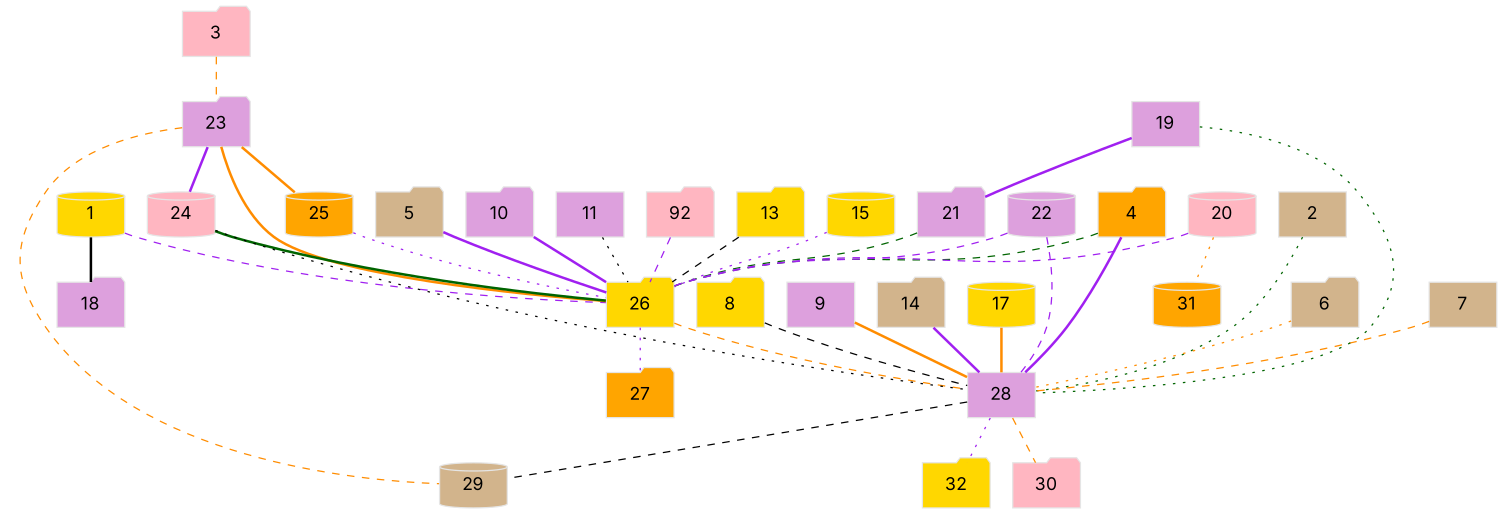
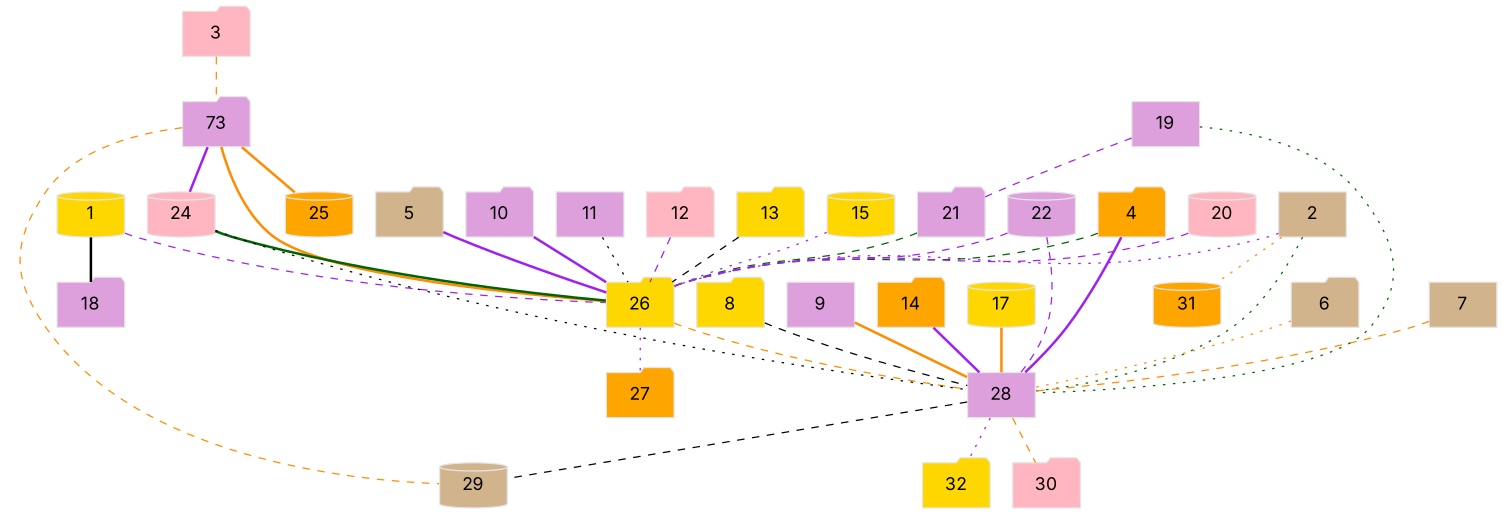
  graph {
    fontname=Inter
    node [color=gray90 fillcolor=plum fontname=Inter shape=folder style=filled]
    edge [color=purple fontname=Inter style=dashed weight=1.0]
    1 [fillcolor=gold shape=cylinder]
    18
    26 [fillcolor=gold]
    28 [shape=box]
    27 [fillcolor=orange]
    2 [fillcolor=tan shape=box]
    31 [fillcolor=orange shape=cylinder]
    29 [fillcolor=tan shape=cylinder]
    30 [fillcolor=lightpink]
    32 [fillcolor=gold]
    3 [fillcolor=lightpink]
-   23
+   23 [label=73]
    24 [fillcolor=lightpink shape=cylinder]
    25 [fillcolor=orange shape=cylinder]
    4 [fillcolor=orange]
    5 [fillcolor=tan]
    6 [fillcolor=tan]
    7 [fillcolor=tan shape=box]
    8 [fillcolor=gold]
    9 [shape=box]
    10
    11 [shape=box]
-   12 [fillcolor=lightpink label=92]
+   12 [fillcolor=lightpink]
    13 [fillcolor=gold]
-   14 [fillcolor=tan]
+   14 [fillcolor=orange]
    15 [fillcolor=gold shape=cylinder]
    17 [fillcolor=gold shape=cylinder]
    19 [shape=box]
    21
    20 [fillcolor=lightpink shape=cylinder]
    22 [shape=cylinder]
    1 -- 18 [color=black style=bold]
    1 -- 26
    26 -- 28 [color=darkorange]
    26 -- 27 [style=dotted]
    28 -- 29 [color=black]
    28 -- 30 [color=darkorange]
    28 -- 32 [style=dotted]
    2 -- 28 [color=darkgreen style=dotted]
-   20 -- 31 [color=darkorange style=dotted]
+   2 -- 31 [color=darkorange style=dotted]
    3 -- 23 [color=darkorange]
    23 -- 26 [color=darkorange style=bold]
    23 -- 29 [color=darkorange]
    23 -- 24 [style=bold]
    23 -- 25 [color=darkorange style=bold]
    24 -- 26 [color=darkgreen style=bold weight=2.0]
    24 -- 28 [color=black style=dotted]
-   25 -- 26 [style=dotted]
+   2 -- 26 [style=dotted]
    4 -- 26 [color=darkgreen]
    4 -- 28 [style=bold]
    5 -- 26 [style=bold]
    6 -- 28 [color=darkorange style=dotted]
    7 -- 28 [color=darkorange]
    8 -- 28 [color=black]
    9 -- 28 [color=darkorange style=bold]
    10 -- 26 [style=bold]
    11 -- 26 [color=black style=dotted]
    12 -- 26
    13 -- 26 [color=black]
    14 -- 28 [style=bold]
    15 -- 26 [style=dotted]
    17 -- 28 [color=darkorange style=bold]
    19 -- 28 [color=darkgreen style=dotted]
-   19 -- 21 [style=bold]
+   19 -- 21
    21 -- 26 [color=darkgreen]
    20 -- 26
    22 -- 26
    22 -- 28
  }
